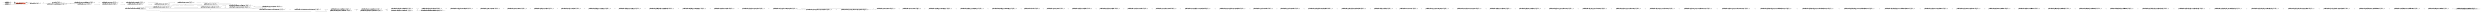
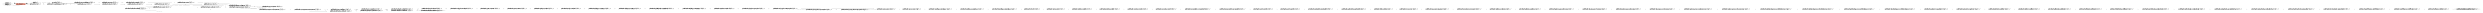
  digraph {
    rankdir=LR
    node [fillcolor=white shape=ellipse style=filled]
    edge [style=bold]
    n1 [label="jcommander.addCommand(\"revoke-subscription-permission\",new RevokeSubscriptionPermissions())@@@15@@@['1', '1', '0']"]
    n2 [label="jcommander.addCommand(\"set-clusters\",new SetReplicationClusters())@@@16@@@['1', '1', '0']"]
    n3 [label="jcommander.addCommand(\"create-failure-domain\",new CreateFailureDomain())@@@12@@@['0', '0', '1']"]
    n4 [label="jcommander.addCommand(\"update-failure-domain\",new UpdateFailureDomain())@@@13@@@['0', '0', '1']"]
    n5 [label="jcommander.addCommand(\"get-clusters\",new GetReplicationClusters())@@@17@@@['1', '1', '0']"]
    n6 [label="jcommander.addCommand(\"set-dispatch-rate\",new SetDispatchRate())@@@41@@@['1', '1', '0']"]
    n7 [label="jcommander.addCommand(\"get-dispatch-rate\",new GetDispatchRate())@@@42@@@['1', '1', '0']"]
    n8 [label="jcommander.addCommand(\"set-subscribe-rate\",new SetSubscribeRate())@@@43@@@['1', '1', '0']"]
    n9 [fillcolor=lightgray label="jcommander.addCommand(\"list-failure-domains\",new ListFailureDomains())@@@15@@@['0', '0', '1']"]
    n10 [label="jcommander.addCommand(\"get-schema-compatibility-strategy\",new GetSchemaCompatibilityStrategy())@@@76@@@['1', '1', '0']"]
    n11 [label="jcommander.addCommand(\"set-schema-compatibility-strategy\",new SetSchemaCompatibilityStrategy())@@@77@@@['1', '1', '0']"]
    n12 [label="jcommander.addCommand(\"get-is-allow-auto-update-schema\",new GetIsAllowAutoUpdateSchema())@@@78@@@['1', '1', '0']"]
    n13 [label="super(\"clusters\",admin)@@@3@@@['0', '0', '1']"]
    n14 [label="jcommander.addCommand(\"get\",new Get())@@@4@@@['0', '0', '1']"]
    n15 [label="jcommander.addCommand(\"create\",new Create())@@@5@@@['0', '0', '1']"]
    n16 [label="jcommander.addCommand(\"update\",new Update())@@@6@@@['0', '0', '1']"]
    n17 [label="jcommander.addCommand(\"delete\",new Delete())@@@7@@@['0', '0', '1']"]
    n18 [label="jcommander.addCommand(\"get-message-ttl\",new GetMessageTTL())@@@23@@@['1', '1', '0']"]
    n19 [label="jcommander.addCommand(\"set-message-ttl\",new SetMessageTTL())@@@24@@@['1', '1', '0']"]
    n20 [label="jcommander.addCommand(\"get-anti-affinity-group\",new GetAntiAffinityGroup())@@@25@@@['1', '1', '0']"]
    n21 [label="jcommander.addCommand(\"clear-offload-deletion-lag\",new ClearOffloadDeletionLag())@@@73@@@['1', '1', '0']"]
    n22 [label="jcommander.addCommand(\"get-schema-autoupdate-strategy\",new GetSchemaAutoUpdateStrategy())@@@74@@@['1', '1', '0']"]
    n23 [label="jcommander.addCommand(\"set-schema-autoupdate-strategy\",new SetSchemaAutoUpdateStrategy())@@@75@@@['1', '1', '0']"]
    n24 [label="jcommander.addCommand(\"set-auto-topic-creation\",new SetAutoTopicCreation())@@@30@@@['1', '1', '0']"]
    n25 [label="jcommander.addCommand(\"remove-auto-topic-creation\",new RemoveAutoTopicCreation())@@@31@@@['1', '1', '0']"]
    n26 [label="jcommander.addCommand(\"set-auto-subscription-creation\",new SetAutoSubscriptionCreation())@@@32@@@['0', '1', '0']"]
    n27 [label="jcommander.addCommand(\"get-retention\",new GetRetention())@@@34@@@['1', '1', '0']"]
    n28 [label="jcommander.addCommand(\"get-compaction-threshold\",new GetCompactionThreshold())@@@67@@@['1', '1', '0']"]
    n29 [label="jcommander.addCommand(\"set-compaction-threshold\",new SetCompactionThreshold())@@@68@@@['1', '1', '0']"]
    n30 [label="jcommander.addCommand(\"get-offload-threshold\",new GetOffloadThreshold())@@@69@@@['1', '1', '0']"]
    n31 [label="jcommander.addCommand(\"permissions\",new Permissions())@@@11@@@['1', '1', '0']"]
    n32 [label="jcommander.addCommand(\"list\",new List())@@@8@@@['0', '0', '1']"]
    n33 [label="jcommander.addCommand(\"grant-permission\",new GrantPermissions())@@@12@@@['1', '1', '0']"]
    n34 [label="jcommander.addCommand(\"update-peer-clusters\",new UpdatePeerClusters())@@@9@@@['1', '1', '1']"]
    n35 [label="jcommander.addCommand(\"revoke-permission\",new RevokePermissions())@@@13@@@['1', '1', '0']"]
    n36 [label="jcommander.addCommand(\"set-offload-deletion-lag\",new SetOffloadDeletionLag())@@@72@@@['1', '1', '0']"]
    n37 [label="jcommander.addCommand(\"remove-auto-subscription-creation\",new RemoveAutoSubscriptionCreation())@@@33@@@['0', '1', '0']"]
    n38 [label="jcommander.addCommand(\"delete-failure-domain\",new DeleteFailureDomain())@@@14@@@['0', '0', '1']"]
    n39 [label="jcommander.addCommand(\"get-backlog-quotas\",new GetBacklogQuotaMap())@@@18@@@['1', '1', '0']"]
    n40 [label="jcommander.addCommand(\"delete-anti-affinity-group\",new DeleteAntiAffinityGroup())@@@28@@@['1', '1', '0']"]
    n41 [label="jcommander.addCommand(\"set-deduplication\",new SetDeduplication())@@@29@@@['1', '1', '0']"]
    n42 [label="jcommander.addCommand(\"set-anti-affinity-group\",new SetAntiAffinityGroup())@@@26@@@['1', '1', '0']"]
    n43 [label="jcommander.addCommand(\"get-anti-affinity-namespaces\",new GetAntiAffinityNamespaces())@@@27@@@['1', '1', '0']"]
    n44 [label="jcommander.addCommand(\"set-retention\",new SetRetention())@@@35@@@['1', '1', '0']"]
+   n45 [fillcolor=lightgray label="CmdClusters['0', '0', '1']" shape=diamond]
    n46 [label="jcommander.addCommand(\"set-publish-rate\",new SetPublishRate())@@@47@@@['1', '1', '0']"]
    n47 [label="jcommander.addCommand(\"get-publish-rate\",new GetPublishRate())@@@48@@@['1', '1', '0']"]
    n48 [label="jcommander.addCommand(\"set-replicator-dispatch-rate\",new SetReplicatorDispatchRate())@@@49@@@['1', '1', '0']"]
    n49 [label="jcommander.addCommand(\"grant-subscription-permission\",new GrantSubscriptionPermissions())@@@14@@@['1', '1', '0']"]
    n50 [label="jcommander.addCommand(\"get-failure-domain\",new GetFailureDomain())@@@11@@@['1', '1', '1']"]
    n51 [fillcolor=tomato label="PulsarAdmin admin@@@2@@@['1', '1', '0']" shape=box]
    n52 [label="super(\"namespaces\",admin)@@@3@@@['1', '1', '0']"]
    n53 [label="jcommander.addCommand(\"list\",new GetNamespacesPerProperty())@@@4@@@['1', '1', '0']"]
    n54 [label="jcommander.addCommand(\"set-backlog-quota\",new SetBacklogQuota())@@@19@@@['1', '1', '0']"]
    n55 [label="jcommander.addCommand(\"remove-backlog-quota\",new RemoveBacklogQuota())@@@20@@@['1', '1', '0']"]
    n56 [label="jcommander.addCommand(\"get-subscribe-rate\",new GetSubscribeRate())@@@44@@@['1', '1', '0']"]
    n57 [label="jcommander.addCommand(\"set-subscription-dispatch-rate\",new SetSubscriptionDispatchRate())@@@45@@@['1', '1', '0']"]
    n58 [label="jcommander.addCommand(\"get-schema-validation-enforce\",new GetSchemaValidationEnforced())@@@80@@@['1', '1', '0']"]
    n59 [label="jcommander.addCommand(\"set-schema-validation-enforce\",new SetSchemaValidationEnforced())@@@81@@@['1', '1', '0']"]
    n60 [label="jcommander.addCommand(\"set-offload-policies\",new SetOffloadPolicies())@@@82@@@['1', '1', '0']"]
    n61 [label="jcommander.addCommand(\"get-max-unacked-messages-per-subscription\",new GetMaxUnackedMessagesPerSubscription())@@@63@@@['1', '1', '0']"]
    n62 [label="jcommander.addCommand(\"set-max-unacked-messages-per-subscription\",new SetMaxUnackedMessagesPerSubscription())@@@64@@@['1', '1', '0']"]
    n63 [label="jcommander.addCommand(\"get-max-unacked-messages-per-consumer\",new GetMaxUnackedMessagesPerConsumer())@@@65@@@['1', '1', '0']"]
    n64 [label="jcommander.addCommand(\"list-cluster\",new GetNamespacesPerCluster())@@@5@@@['1', '1', '0']"]
    n65 [label="jcommander.addCommand(\"topics\",new GetTopics())@@@6@@@['1', '1', '0']"]
    n66 [label="jcommander.addCommand(\"get-persistence\",new GetPersistence())@@@21@@@['1', '1', '0']"]
    n67 [label="jcommander.addCommand(\"set-persistence\",new SetPersistence())@@@22@@@['1', '1', '0']"]
    n68 [label="jcommander.addCommand(\"get-replicator-dispatch-rate\",new GetReplicatorDispatchRate())@@@50@@@['1', '1', '0']"]
    n69 [label="jcommander.addCommand(\"clear-backlog\",new ClearBacklog())@@@51@@@['1', '1', '0']"]
    n70 [label="jcommander.addCommand(\"policies\",new GetPolicies())@@@8@@@['1', '1', '0']"]
    n71 [label="jcommander.addCommand(\"get-peer-clusters\",new GetPeerClusters())@@@10@@@['0', '0', '1']"]
    n72 [label="jcommander.addCommand(\"get-max-consumers-per-subscription\",new GetMaxConsumersPerSubscription())@@@61@@@['1', '1', '0']"]
    n73 [label="jcommander.addCommand(\"set-max-consumers-per-subscription\",new SetMaxConsumersPerSubscription())@@@62@@@['1', '1', '0']"]
    n74 [label="jcommander.addCommand(\"get-max-consumers-per-topic\",new GetMaxConsumersPerTopic())@@@59@@@['1', '1', '0']"]
    n75 [label="jcommander.addCommand(\"set-max-consumers-per-topic\",new SetMaxConsumersPerTopic())@@@60@@@['1', '1', '0']"]
    n76 [label="jcommander.addCommand(\"set-offload-threshold\",new SetOffloadThreshold())@@@70@@@['1', '1', '0']"]
    n77 [label="jcommander.addCommand(\"destinations\",new GetDestinations())@@@7@@@['1', '1', '0']"]
    n78 [label="jcommander.addCommand(\"set-delayed-delivery\",new SetDelayedDelivery())@@@55@@@['1', '1', '0']"]
    n79 [label="jcommander.addCommand(\"get-delayed-delivery\",new GetDelayedDelivery())@@@56@@@['1', '1', '0']"]
    n80 [label="jcommander.addCommand(\"get-max-producers-per-topic\",new GetMaxProducersPerTopic())@@@57@@@['1', '1', '0']"]
    n81 [label="jcommander.addCommand(\"set-max-producers-per-topic\",new SetMaxProducersPerTopic())@@@58@@@['1', '1', '0']"]
    n82 [label="jcommander.addCommand(\"get-offload-deletion-lag\",new GetOffloadDeletionLag())@@@71@@@['1', '1', '0']"]
    n83 [label="jcommander.addCommand(\"get-subscription-dispatch-rate\",new GetSubscriptionDispatchRate())@@@46@@@['1', '1', '0']"]
    n84 [label="jcommander.addCommand(\"unsubscribe\",new Unsubscribe())@@@52@@@['1', '1', '0']"]
    n85 [label="jcommander.addCommand(\"set-encryption-required\",new SetEncryptionRequired())@@@53@@@['1', '1', '0']"]
    n86 [label="jcommander.addCommand(\"set-subscription-auth-mode\",new SetSubscriptionAuthMode())@@@54@@@['1', '1', '0']"]
    n87 [label="jcommander.addCommand(\"set-bookie-affinity-group\",new SetBookieAffinityGroup())@@@36@@@['1', '1', '0']"]
    n88 [label="jcommander.addCommand(\"get-bookie-affinity-group\",new GetBookieAffinityGroup())@@@37@@@['1', '1', '0']"]
    n89 [label="jcommander.addCommand(\"delete-bookie-affinity-group\",new DeleteBookieAffinityGroup())@@@38@@@['1', '1', '0']"]
    n90 [fillcolor=lightgray label="CmdNamespaces['0', '1', '0']" shape=diamond]
    n91 [label="jcommander.addCommand(\"set-is-allow-auto-update-schema\",new SetIsAllowAutoUpdateSchema())@@@79@@@['1', '1', '0']"]
    n92 [fillcolor=lightgray label="jcommander.addCommand(\"get-offload-policies\",new GetOffloadPolicies())@@@83@@@['1', '1', '0']"]
    n93 [label="jcommander.addCommand(\"unload\",new Unload())@@@39@@@['1', '1', '0']"]
    n94 [label="jcommander.addCommand(\"split-bundle\",new SplitBundle())@@@40@@@['1', '1', '0']"]
    n95 [label="jcommander.addCommand(\"set-max-unacked-messages-per-consumer\",new SetMaxUnackedMessagesPerConsumer())@@@66@@@['1', '1', '0']"]
    n96 [fillcolor=lightgray label="CmdNamespaces['1', '0', '0']" shape=diamond]
    n1 -> n2
    n1 -> n3 [label=0 style=dashed]
    n2 -> n4 [label=0 style=dashed]
    n2 -> n5
    n3 -> n4
    n4 -> n38
    n5 -> n38 [label=0 style=dashed]
    n5 -> n39
    n6 -> n7
    n7 -> n8
    n8 -> n56
    n10 -> n11
    n11 -> n12
    n12 -> n91
    n13 -> n14
    n14 -> n15
    n15 -> n16
    n16 -> n17
    n17 -> n32
    n18 -> n19
    n19 -> n20
    n20 -> n42
    n21 -> n22
    n22 -> n23
    n23 -> n10
    n24 -> n25
    n25 -> n26
    n25 -> n27
    n26 -> n37
    n27 -> n44
    n28 -> n29
    n29 -> n30
    n30 -> n76
    n31 -> n32 [label=0 style=dashed]
    n31 -> n33
    n32 -> n34
    n33 -> n34 [label=0 style=dashed]
    n33 -> n35
    n34 -> n50
    n34 -> n71
    n35 -> n49
    n35 -> n71 [label=0 style=dashed]
    n36 -> n21
    n37 -> n27
    n38 -> n9
    n39 -> n9 [label=0 style=dashed]
    n39 -> n54
    n40 -> n41
    n41 -> n24
    n42 -> n43
    n43 -> n40
    n44 -> n87
+   n45 -> n13
    n46 -> n47
    n47 -> n48
    n48 -> n68
    n49 -> n1
    n49 -> n50 [label=0 style=dashed]
    n50 -> n3
    n50 -> n31
    n51 -> n52 [label=admin style=solid]
    n52 -> n13 [label=0 style=dashed]
    n52 -> n53
    n53 -> n14 [label=0 style=dashed]
    n53 -> n64
    n54 -> n55
    n55 -> n66
    n56 -> n57
    n57 -> n83
    n58 -> n59
    n59 -> n60
    n60 -> n92
    n61 -> n62
    n62 -> n63
    n63 -> n95
    n64 -> n65
    n65 -> n77
    n66 -> n67
    n67 -> n18
    n68 -> n69
    n69 -> n84
    n70 -> n34
    n71 -> n50
    n72 -> n73
    n73 -> n61
    n74 -> n75
    n75 -> n72
    n76 -> n82
    n77 -> n70
    n78 -> n79
    n79 -> n80
    n80 -> n81
    n81 -> n74
    n82 -> n36
    n83 -> n46
    n84 -> n85
    n85 -> n86
    n86 -> n78
    n87 -> n88
    n88 -> n89
    n89 -> n93
    n90 -> n51 [label=admin style=dotted]
    n90 -> n52
    n91 -> n58
    n93 -> n94
    n94 -> n6
    n95 -> n28
    n96 -> n51 [label=true style=dotted]
    n96 -> n52
  }
